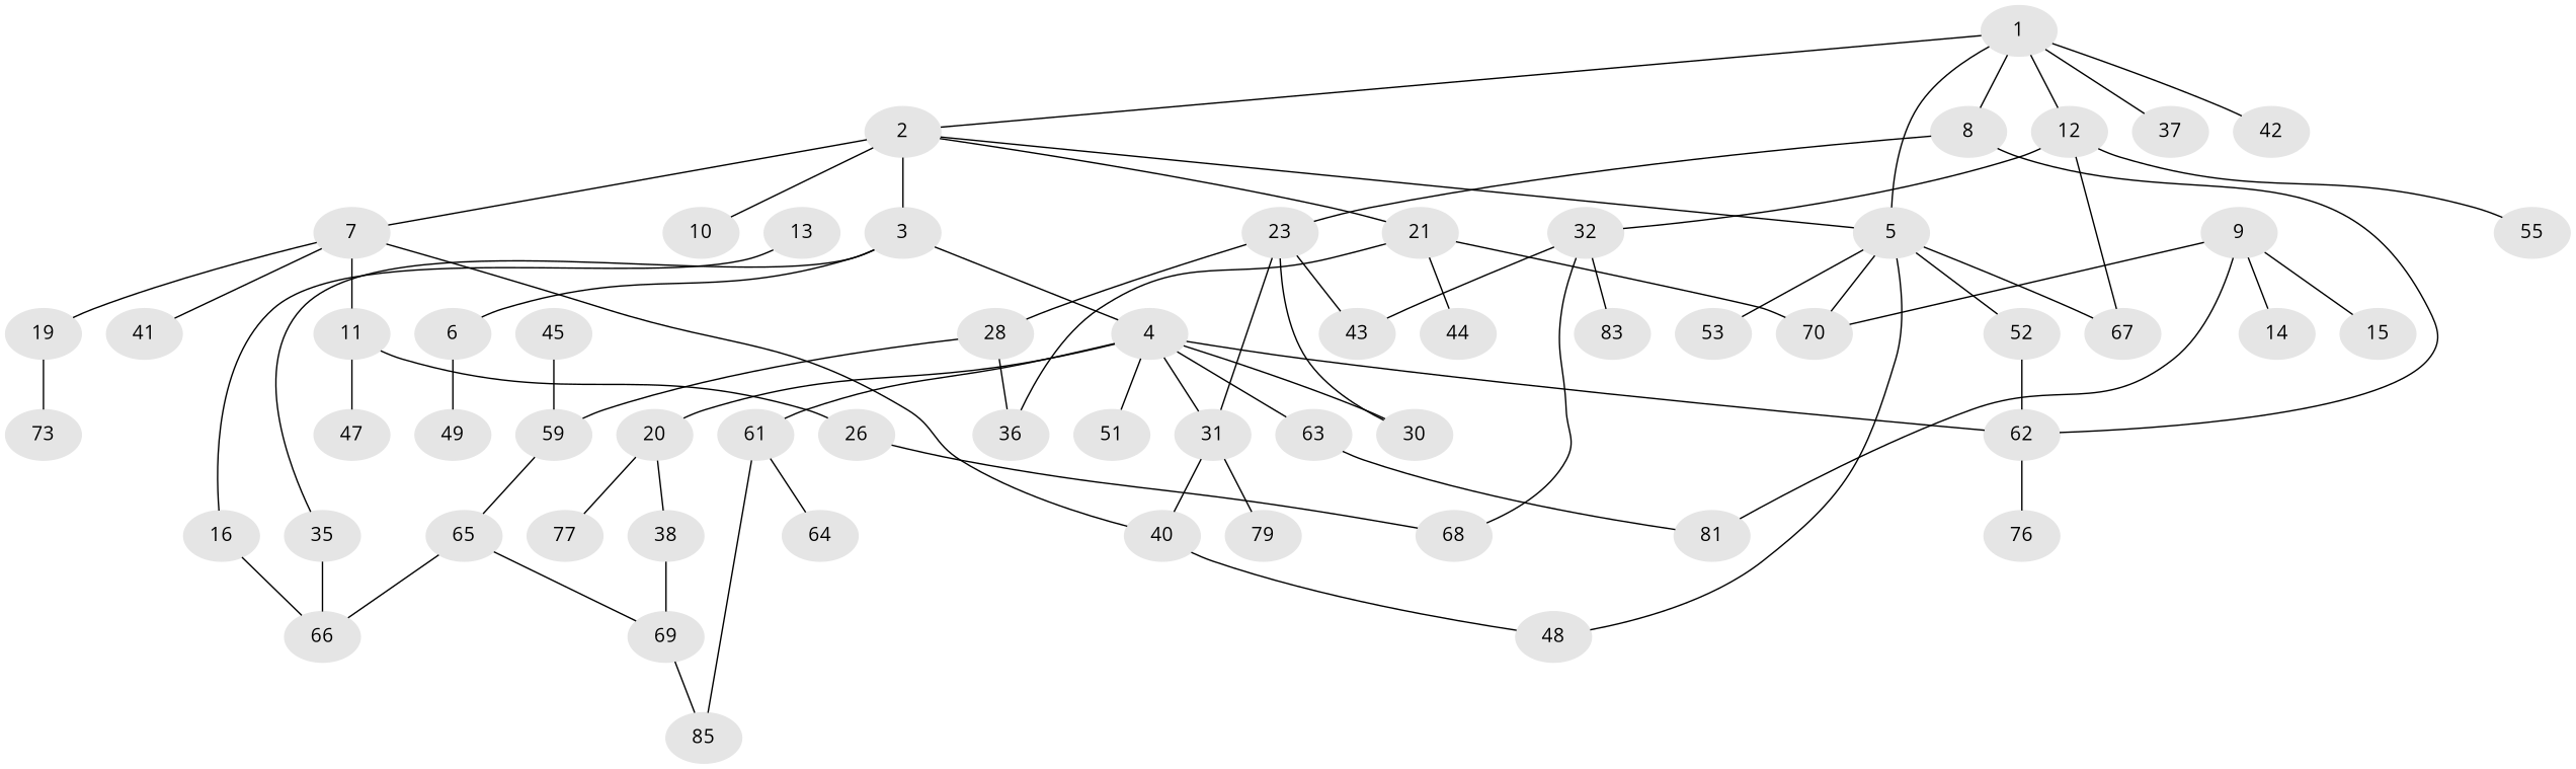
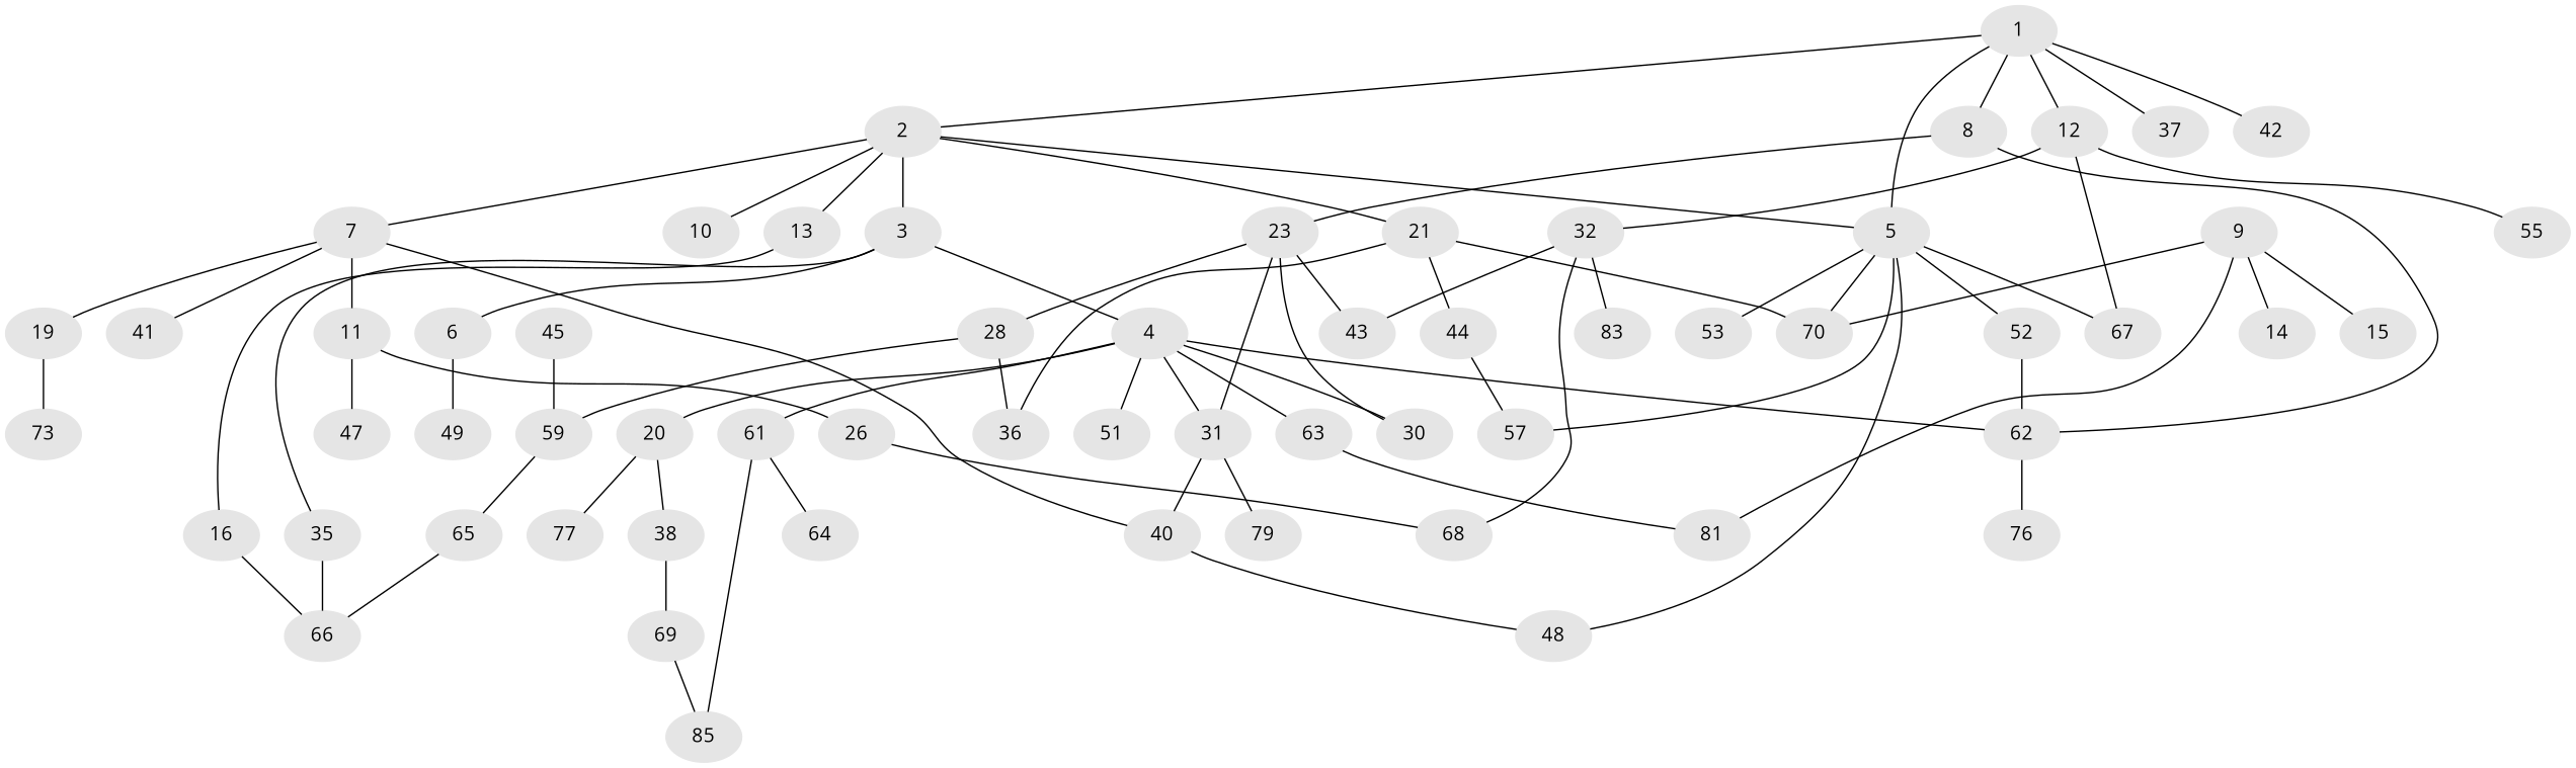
  graph {
    fontname="Open Sans"
    node [color=gray90 fontname="Open Sans" style=filled]
    edge [fontname="Open Sans"]
    1
    2
    5 [super="+33+58"]
    8
    12
    37
    42
    3
    7 [super="+22+18"]
    10
    13
    21
    48
    52
    53
+   57
    67 [super="+75"]
    70
    62 [super="+74"]
    23 [super="+29+24"]
    32 [super="+60"]
    55
    4 [super="+17+27"]
    6
    35
    11 [super="+82"]
    19
    40 [super="+89+83"]
    41
    16
    36
    44
    20 [super="+71"]
    30
    31 [super="+34"]
    51 [super="+84"]
    61
    63
    49
    66
    38
    77
    79
    64
    85
    76
    81
    9
    14
    15 [super="+88"]
    26 [super="+72"]
    47
    73
    28
    43
    68
    n57 [label=83]
    69
    59
    45 [super="+56"]
    65
    1 -- 2
    1 -- 5
    1 -- 8
    1 -- 12
    1 -- 37
    1 -- 42
    2 -- 5
    2 -- 3
    2 -- 7
    2 -- 10
+   2 -- 13
    2 -- 21
    5 -- 48
    5 -- 52
    5 -- 53
+   5 -- 57
    5 -- 67
    5 -- 70
    8 -- 62
    8 -- 23
    12 -- 67
    12 -- 32
    12 -- 55
    3 -- 4
    3 -- 6
    3 -- 35
    7 -- 11
    7 -- 19
    7 -- 40
    7 -- 41
    13 -- 16
    21 -- 70
    21 -- 36
    21 -- 44
    52 -- 62
    62 -- 76
    23 -- 30
    23 -- 31
    23 -- 28
    23 -- 43
    32 -- 43
    32 -- 68
    32 -- n57
    4 -- 62
    4 -- 20
    4 -- 30
    4 -- 31
    4 -- 51
    4 -- 61
    4 -- 63
    6 -- 49
    35 -- 66
    11 -- 26
    11 -- 47
    19 -- 73
    40 -- 48
    16 -- 66
+   44 -- 57
    20 -- 38
    20 -- 77
    31 -- 40
    31 -- 79
    61 -- 64
    61 -- 85
    63 -- 81
    38 -- 69
    9 -- 70
    9 -- 81
    9 -- 14
    9 -- 15
    26 -- 68
    28 -- 36
    28 -- 59
    69 -- 85
    59 -- 65
    45 -- 59
    65 -- 66
-   65 -- 69
  }
